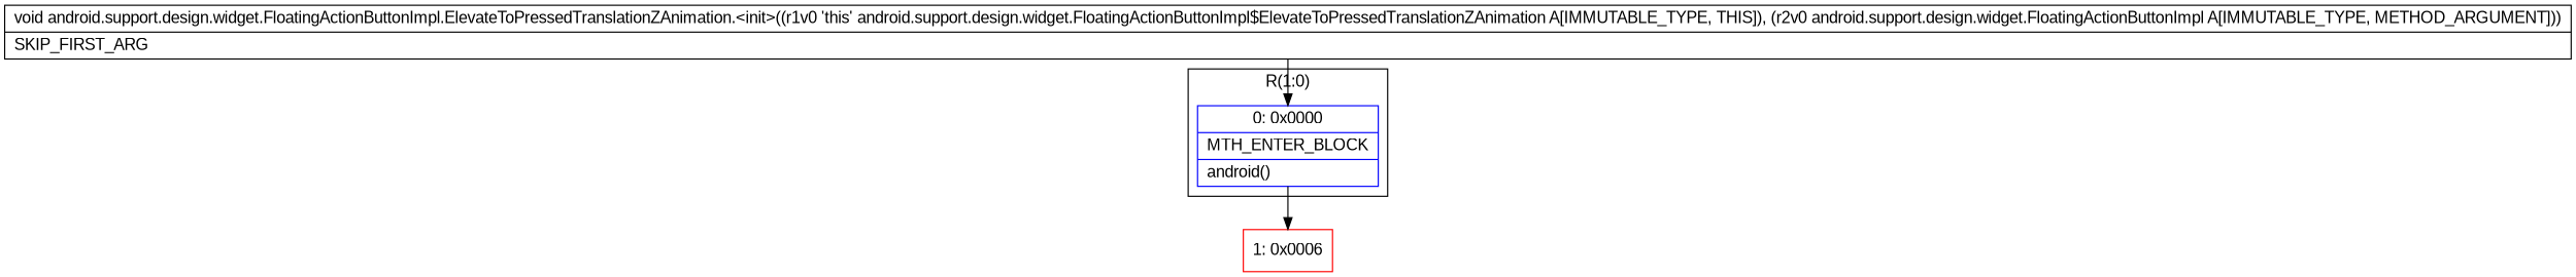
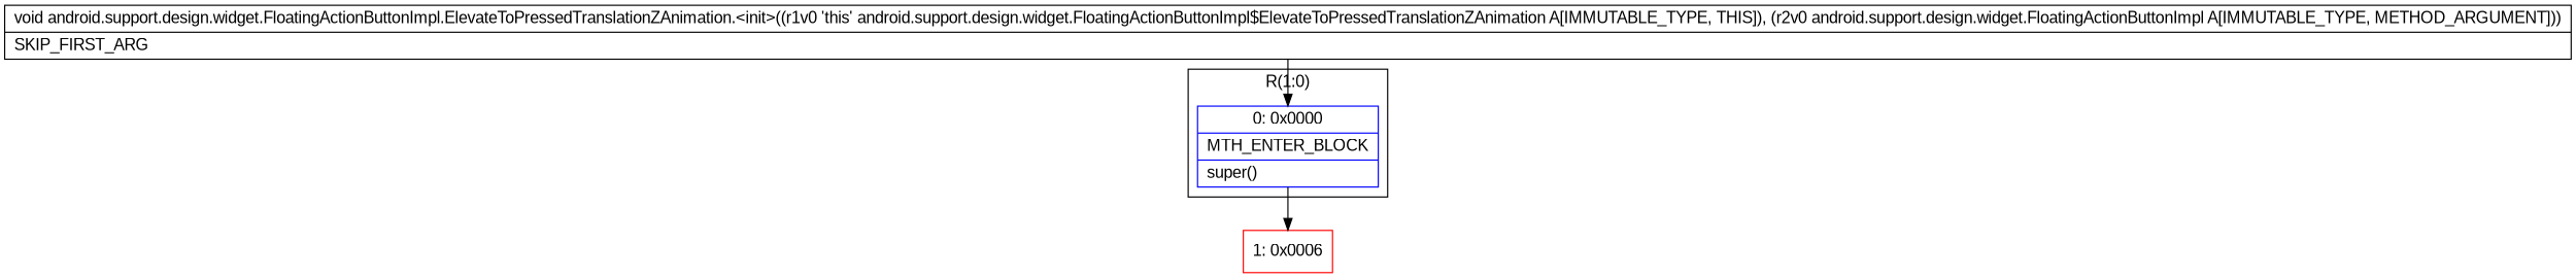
  digraph {
    fontname="Liberation Sans"
    node [shape=record fontname="Liberation Sans"]
    edge [fontname="Liberation Sans"]
-   n1 [color=blue label="{0\:\ 0x0000|MTH_ENTER_BLOCK\l|android()\l}"]
+   n1 [color=blue label="{0\:\ 0x0000|MTH_ENTER_BLOCK\l|super()\l}"]
    n2 [color=red label="{1\:\ 0x0006}"]
    n3 [label="{void android.support.design.widget.FloatingActionButtonImpl.ElevateToPressedTranslationZAnimation.\<init\>((r1v0 'this' android.support.design.widget.FloatingActionButtonImpl$ElevateToPressedTranslationZAnimation A[IMMUTABLE_TYPE, THIS]), (r2v0 android.support.design.widget.FloatingActionButtonImpl A[IMMUTABLE_TYPE, METHOD_ARGUMENT]))  | SKIP_FIRST_ARG\l}"]
    subgraph cluster_1 {
      label="R(1:0)"
      n1
    }
    n1 -> n2
    n3 -> n1
  }
